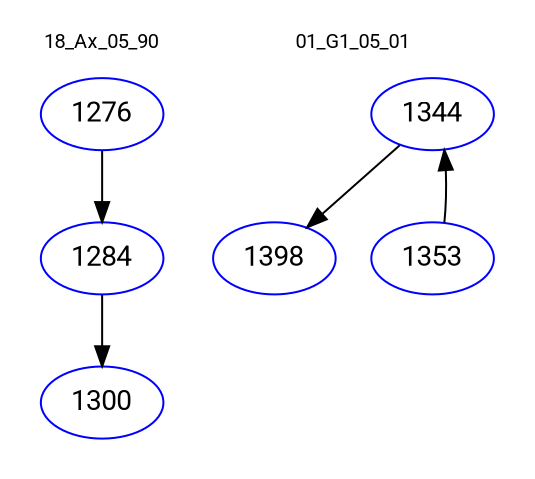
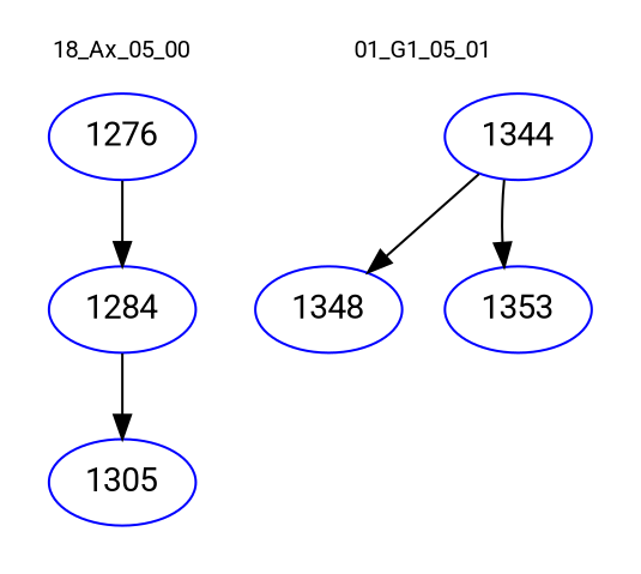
  digraph {
    fontname=Roboto
    node [color=blue fontname=Roboto]
    edge [color=black fontname=Roboto]
    n1 [label=1284]
    n2 [label=1276]
-   n3 [label=1300]
+   n3 [label=1305]
    n4 [label=1344]
-   n5 [label=1398]
+   n5 [label=1348]
    n6 [label=1353]
    subgraph cluster_1 {
      color=white
      fontsize=10
-     label="18_Ax_05_90"
+     label="18_Ax_05_00"
      n1
      n2
      n3
    }
    subgraph cluster_2 {
      color=white
      fontsize=10
      label="01_G1_05_01"
      n4
      n5
      n6
    }
    n1 -> n3
    n2 -> n1
    n4 -> n5
-   n6 -> n4
+   n4 -> n6
  }
